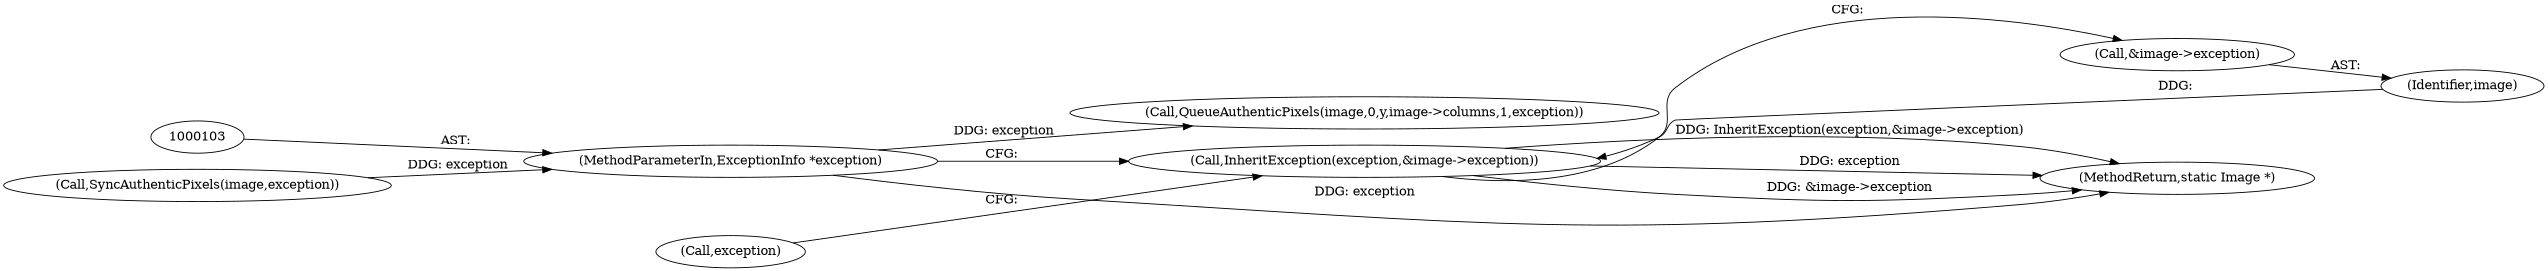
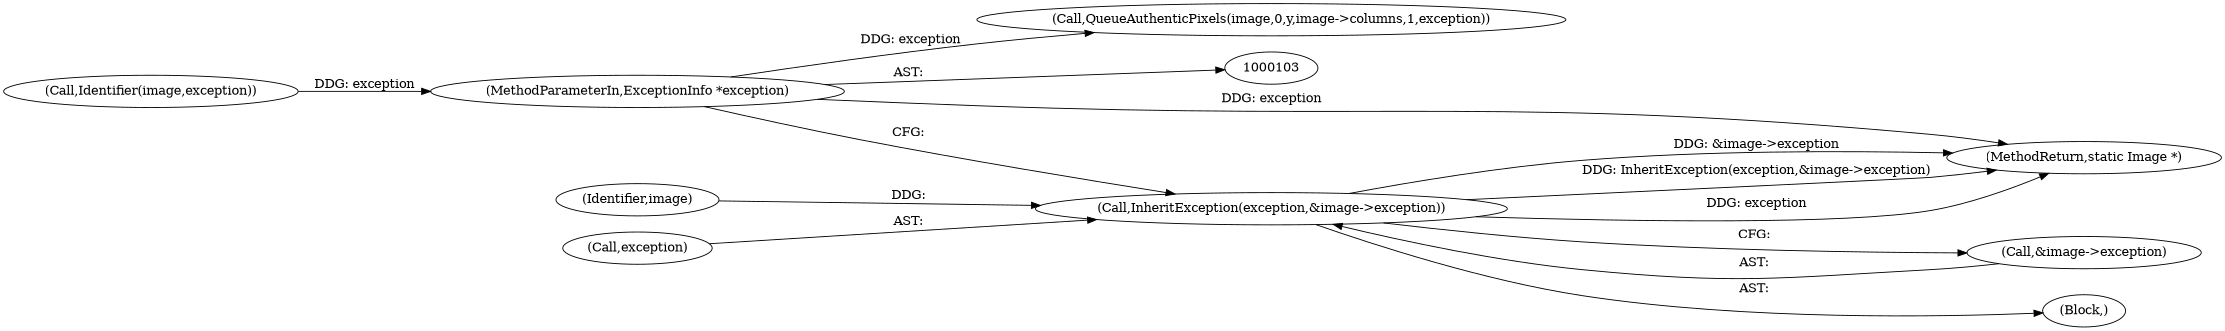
  digraph {
    rankdir=LR
    n1 [label="(Call,InheritException(exception,&image->exception))"]
    n2 [label="(MethodReturn,static Image *)"]
    n3 [label="(Call,&image->exception)"]
+   n4 [label="(Block,)"]
    n5 [label="(MethodParameterIn,ExceptionInfo *exception)"]
    n6 [label="(Call,QueueAuthenticPixels(image,0,y,image->columns,1,exception))"]
    1000103
-   n8 [label="(Call,SyncAuthenticPixels(image,exception))"]
+   n8 [label="(Call,Identifier(image,exception))"]
    n9 [label="(Identifier,image)"]
    n10 [label="(Call,exception)"]
    n1 -> n2 [label="DDG: &image->exception"]
    n1 -> n2 [label="DDG: InheritException(exception,&image->exception)"]
    n1 -> n2 [label="DDG: exception"]
    n1 -> n3 [label="CFG: "]
-   n3 -> n9 [label="AST: "]
+   n1 -> n4 [label="AST: "]
+   n3 -> n1 [label="AST: "]
    n5 -> n1 [label="CFG: "]
    n5 -> n2 [label="DDG: exception"]
    n5 -> n6 [label="DDG: exception"]
-   1000103 -> n5 [label="AST: "]
+   n5 -> 1000103 [label="AST: "]
    n8 -> n5 [label="DDG: exception"]
    n9 -> n1 [label="DDG: "]
-   n10 -> n1 [label="CFG: "]
+   n10 -> n1 [label="AST: "]
  }
